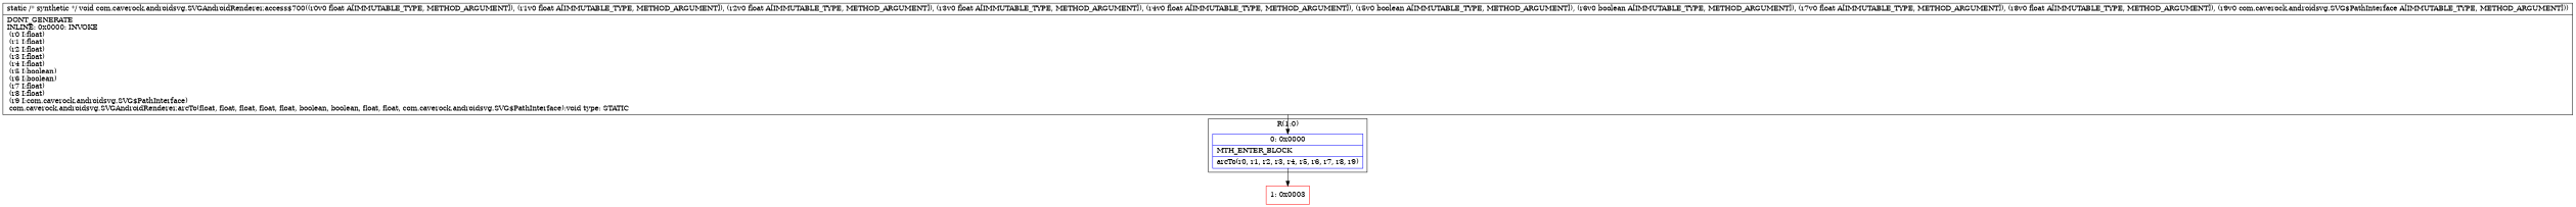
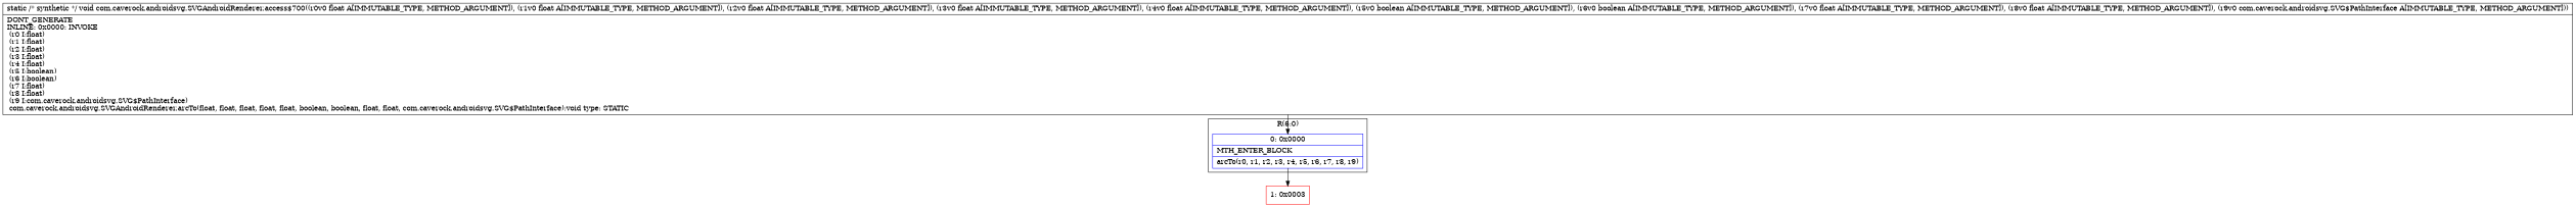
  digraph {
    node [shape=record]
    n1 [color=blue label="{0\:\ 0x0000|MTH_ENTER_BLOCK\l|arcTo(r0, r1, r2, r3, r4, r5, r6, r7, r8, r9)\l}"]
    n2 [color=red label="{1\:\ 0x0003}"]
    n3 [label="{static \/* synthetic *\/ void com.caverock.androidsvg.SVGAndroidRenderer.access$700((r0v0 float A[IMMUTABLE_TYPE, METHOD_ARGUMENT]), (r1v0 float A[IMMUTABLE_TYPE, METHOD_ARGUMENT]), (r2v0 float A[IMMUTABLE_TYPE, METHOD_ARGUMENT]), (r3v0 float A[IMMUTABLE_TYPE, METHOD_ARGUMENT]), (r4v0 float A[IMMUTABLE_TYPE, METHOD_ARGUMENT]), (r5v0 boolean A[IMMUTABLE_TYPE, METHOD_ARGUMENT]), (r6v0 boolean A[IMMUTABLE_TYPE, METHOD_ARGUMENT]), (r7v0 float A[IMMUTABLE_TYPE, METHOD_ARGUMENT]), (r8v0 float A[IMMUTABLE_TYPE, METHOD_ARGUMENT]), (r9v0 com.caverock.androidsvg.SVG$PathInterface A[IMMUTABLE_TYPE, METHOD_ARGUMENT]))  | DONT_GENERATE\lINLINE: 0x0000: INVOKE  \l  (r0 I:float)\l  (r1 I:float)\l  (r2 I:float)\l  (r3 I:float)\l  (r4 I:float)\l  (r5 I:boolean)\l  (r6 I:boolean)\l  (r7 I:float)\l  (r8 I:float)\l  (r9 I:com.caverock.androidsvg.SVG$PathInterface)\l com.caverock.androidsvg.SVGAndroidRenderer.arcTo(float, float, float, float, float, boolean, boolean, float, float, com.caverock.androidsvg.SVG$PathInterface):void type: STATIC\l}"]
    subgraph cluster_1 {
-     label="R(1:0)"
+     label="R(6:0)"
      n1
    }
    n1 -> n2
    n3 -> n1
  }
